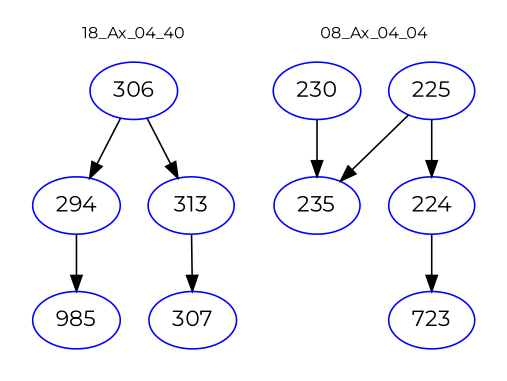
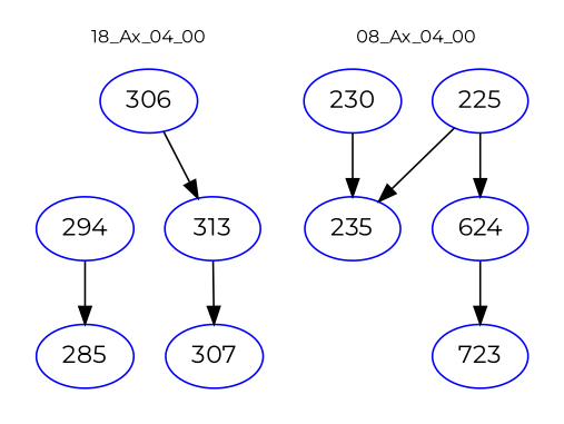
  digraph {
    fontname=Montserrat
    node [color=blue fontname=Montserrat]
    edge [color=black fontname=Montserrat]
    n1 [label=306]
    n2 [label=294]
    n3 [label=313]
-   n4 [label=985]
+   n4 [label=285]
    n5 [label=307]
    n6 [label=225]
-   n7 [label=224]
+   n7 [label=624]
    n8 [label=230]
    n9 [label=723]
    n10 [label=235]
    subgraph cluster_1 {
      color=white
      fontsize=10
-     label="18_Ax_04_40"
+     label="18_Ax_04_00"
      n1
      n2
      n3
      n4
      n5
    }
    subgraph cluster_2 {
      color=white
      fontsize=10
-     label="08_Ax_04_04"
+     label="08_Ax_04_00"
      n6
      n7
      n8
      n9
      n10
    }
-   n1 -> n2
    n1 -> n3
    n2 -> n4
    n3 -> n5
    n6 -> n7
    n6 -> n10
    n7 -> n9
    n8 -> n10
  }
